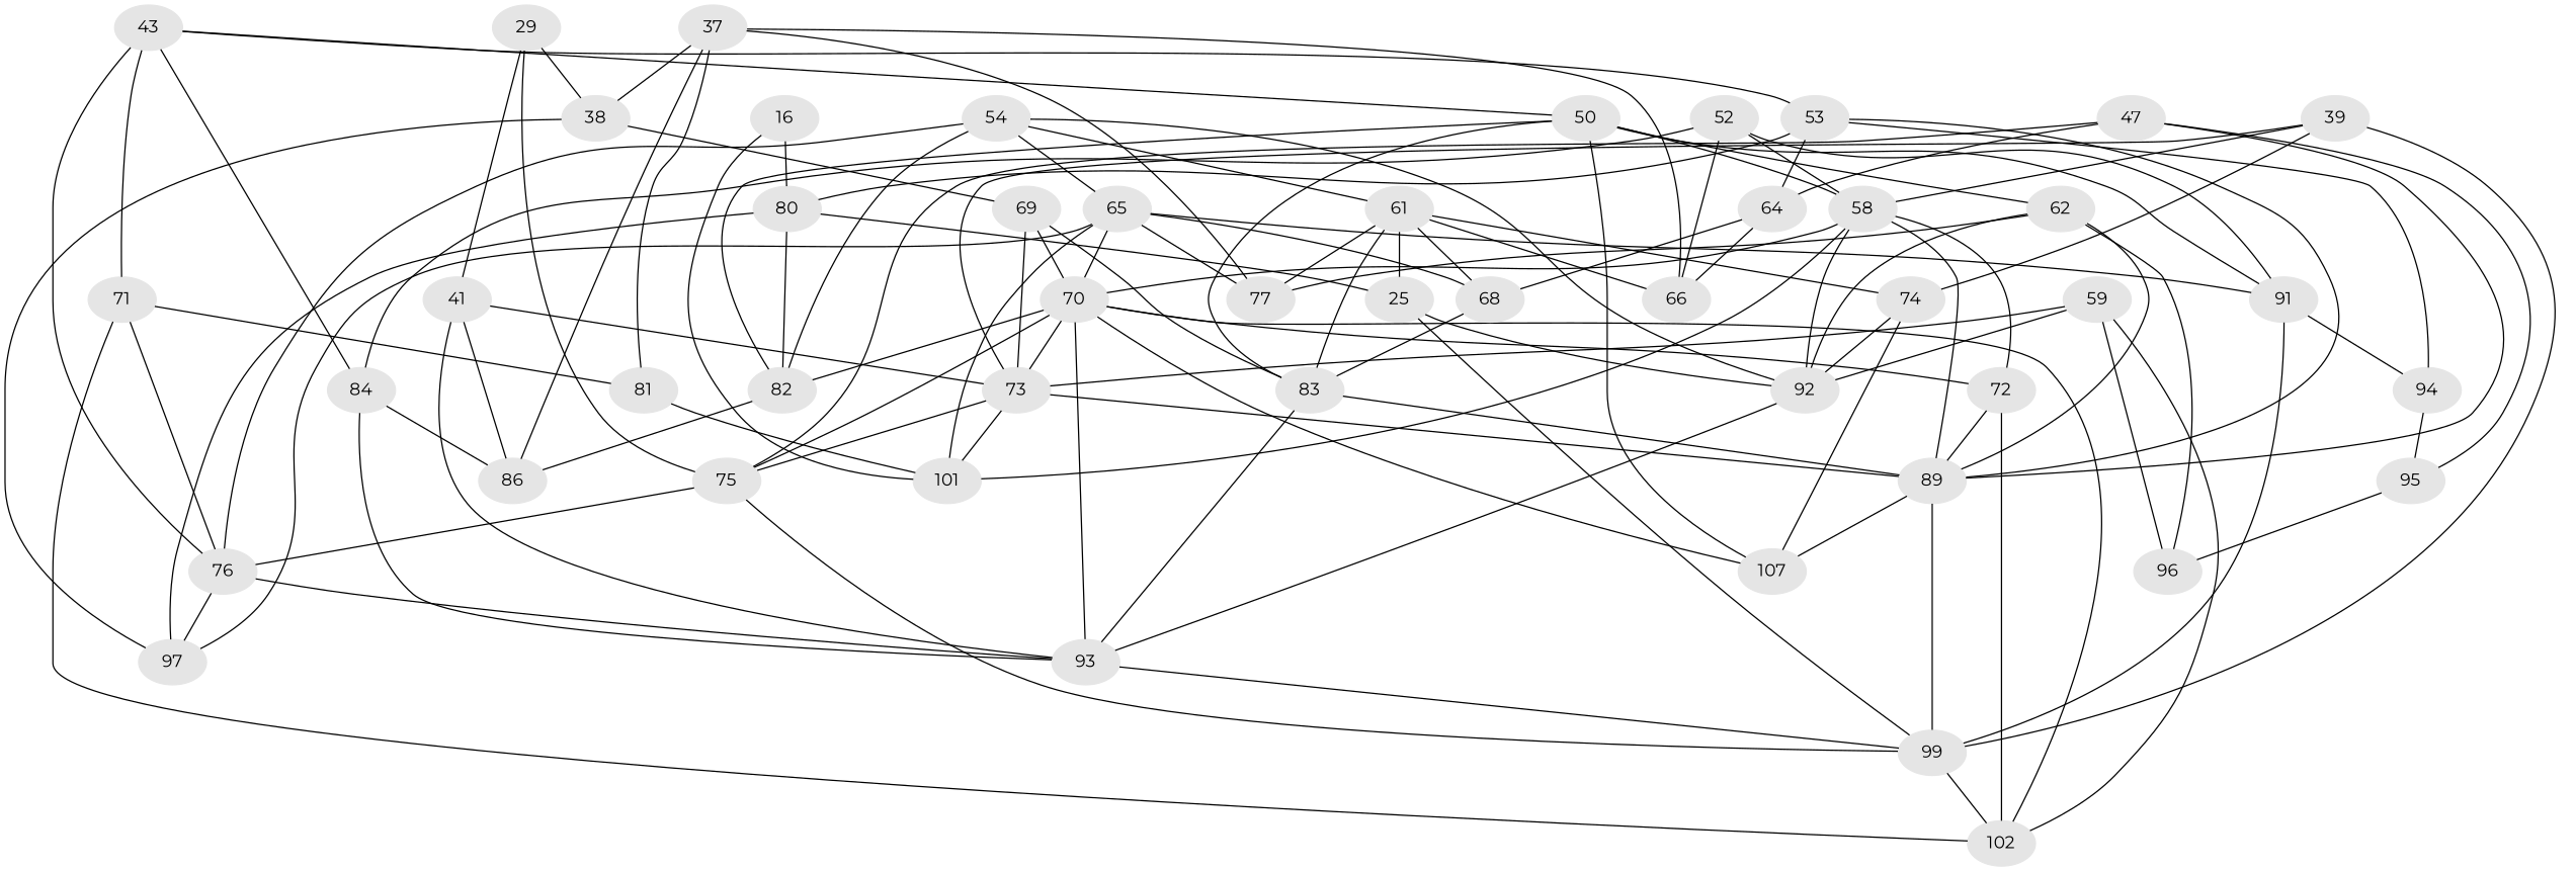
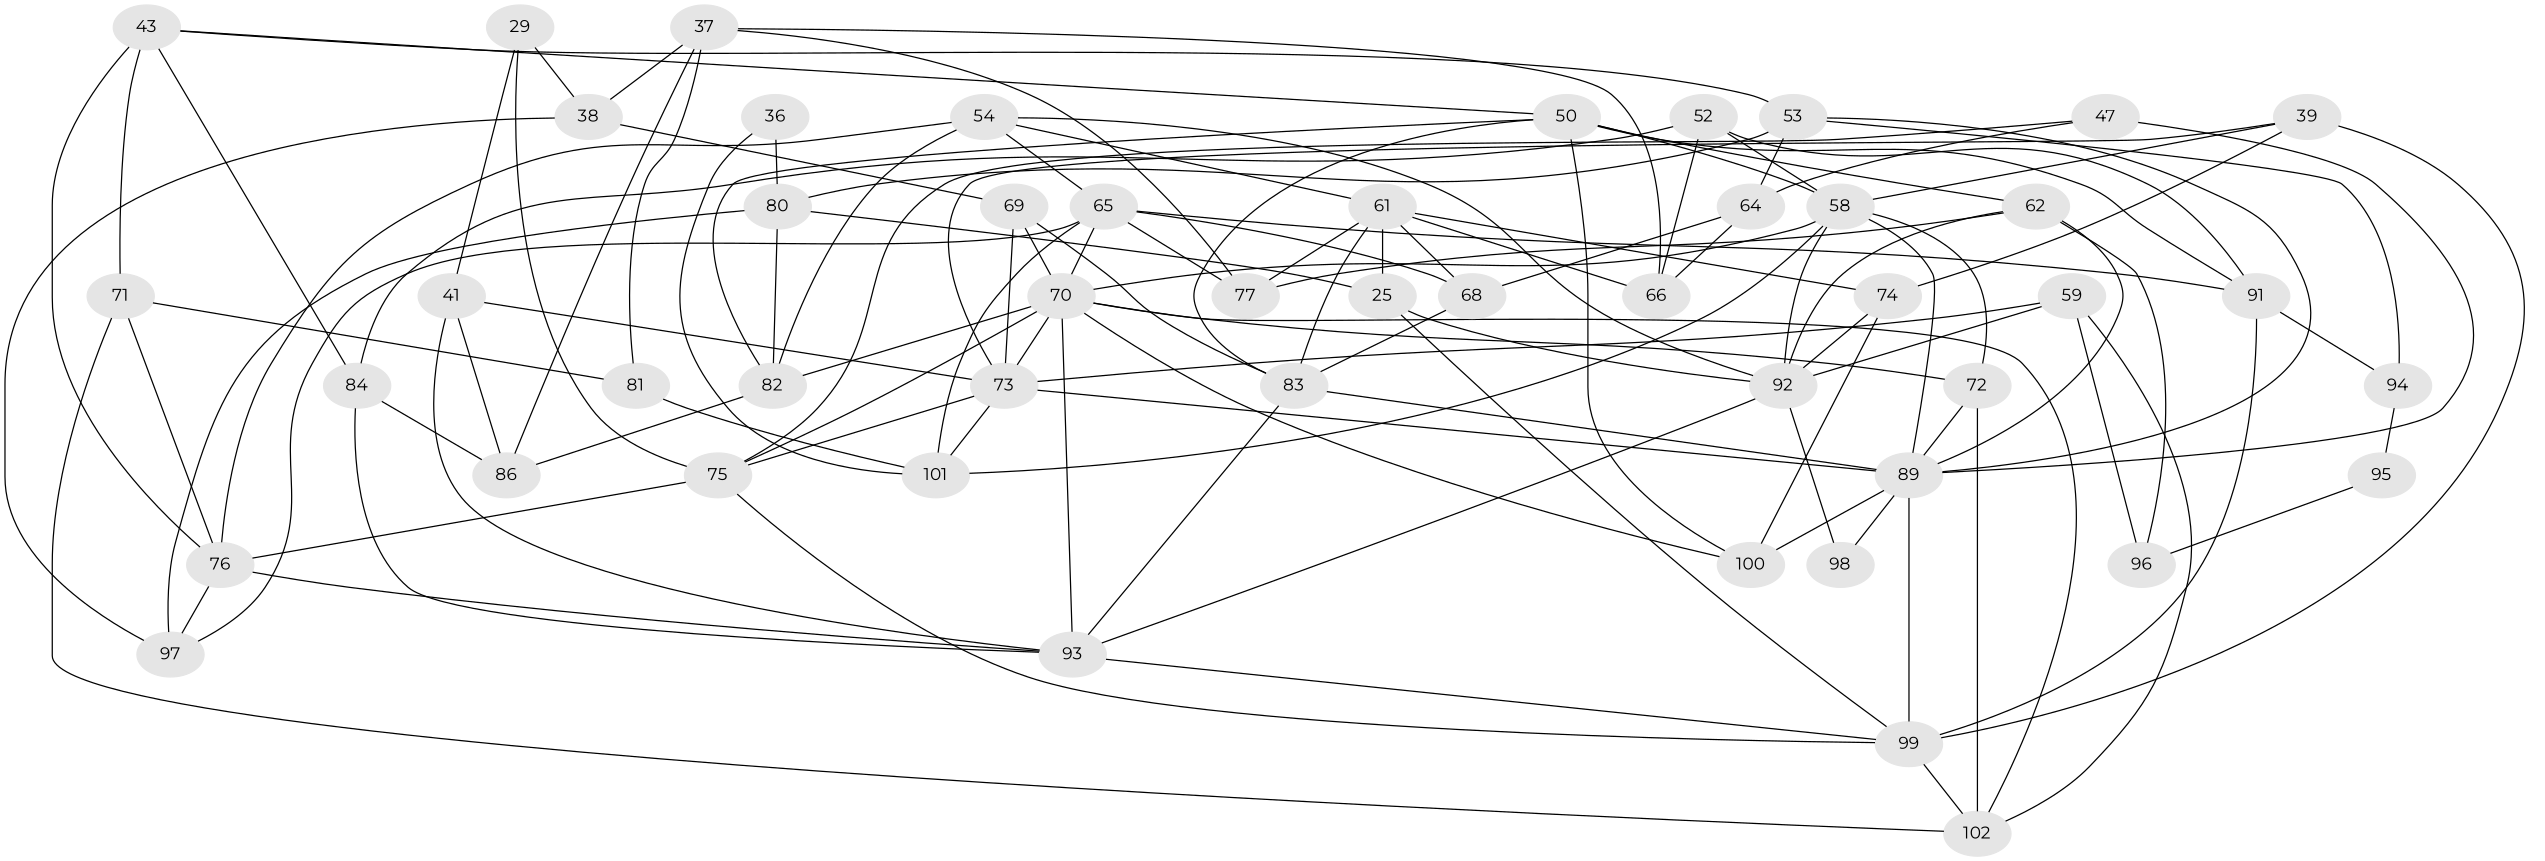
  graph {
    fontname=Montserrat
    node [color=gray90 fontname=Montserrat style=filled]
    edge [fontname=Montserrat]
    80 [super="+36"]
    97
    82 [super="+5"]
    n4 [label=25 super="+49"]
-   16
+   16 [label=36]
    101 [super="+14"]
    94
    95
    29
    38
    41
    75 [super="+60"]
    69
    73 [super="+32+7+51"]
    86
    93 [super="+18+90"]
    99 [super="+26+88"]
    76 [super="+40"]
    37
    66 [super="+31"]
    77 [super="+45"]
    81
    83 [super="+24"]
    70 [super="+21+67"]
    58 [super="+22+23"]
    72 [super="+1+35"]
    89 [super="+12+20+27"]
    92 [super="+25+79"]
    39
    74
-   100 [label=107]
+   100
    102 [super="+46"]
    50 [super="+2+8"]
    62 [super="+55"]
    91 [super="+78"]
    43
    53
    71
    84
    64
    47
    68
+   98
    96 [super="+63"]
    52
    54 [super="+44"]
    61 [super="+6+57"]
    65 [super="+13+56+34"]
    59
    80 -- 97
    80 -- 82 [weight=2]
    80 -- n4
    82 -- 86
    n4 -- 99
    n4 -- 92
    16 -- 80
    16 -- 101
    94 -- 95
    95 -- 96 [weight=2]
    29 -- 38
    29 -- 41
    29 -- 75 [weight=2]
    38 -- 97
    38 -- 69
    41 -- 73
    41 -- 86
    41 -- 93
    75 -- 99
    75 -- 76 [weight=2]
    69 -- 73
    69 -- 83
    69 -- 70
    73 -- 101
    73 -- 75
    73 -- 89
    93 -- 99
    99 -- 102
    76 -- 97
    76 -- 93
    37 -- 38
    37 -- 86
    37 -- 66
    37 -- 77
    37 -- 81
    81 -- 101
    83 -- 93 [weight=2]
    83 -- 89 [weight=2]
    70 -- 82
    70 -- 75
    70 -- 73 [weight=2]
    70 -- 93 [weight=3]
    70 -- 72 [weight=2]
    70 -- 100
    70 -- 102
    58 -- 101
    58 -- 70
    58 -- 72
    58 -- 89
    58 -- 92
    72 -- 89 [weight=2]
    72 -- 102 [weight=2]
    89 -- 99
    89 -- 100
+   89 -- 98 [weight=2]
    92 -- 93
+   92 -- 98
    39 -- 73
    39 -- 99
    39 -- 58
    39 -- 74
    74 -- 92
    74 -- 100
    50 -- 82
    50 -- 83
    50 -- 58
    50 -- 100
    50 -- 62
    50 -- 91
    62 -- 77
    62 -- 89 [weight=2]
    62 -- 92
    62 -- 96
    91 -- 94 [weight=2]
    91 -- 99
    43 -- 76
    43 -- 50
    43 -- 53
    43 -- 71
    43 -- 84
    53 -- 80
    53 -- 94
    53 -- 89
    53 -- 64
    71 -- 76
    71 -- 81
    71 -- 102
    84 -- 86
    84 -- 93
    64 -- 66
    64 -- 68
-   47 -- 95
    47 -- 75
    47 -- 89
    47 -- 64
    68 -- 83
    52 -- 66
    52 -- 58
    52 -- 91
    52 -- 84
    54 -- 82
    54 -- 76 [weight=2]
    54 -- 92
    54 -- 61
    54 -- 65
    61 -- n4 [weight=3]
    61 -- 66
    61 -- 77
    61 -- 83
    61 -- 74
    61 -- 68
    65 -- 97
    65 -- 101 [weight=2]
    65 -- 77
    65 -- 70 [weight=3]
    65 -- 91
    65 -- 68
    59 -- 73
    59 -- 92
    59 -- 102
    59 -- 96
  }
